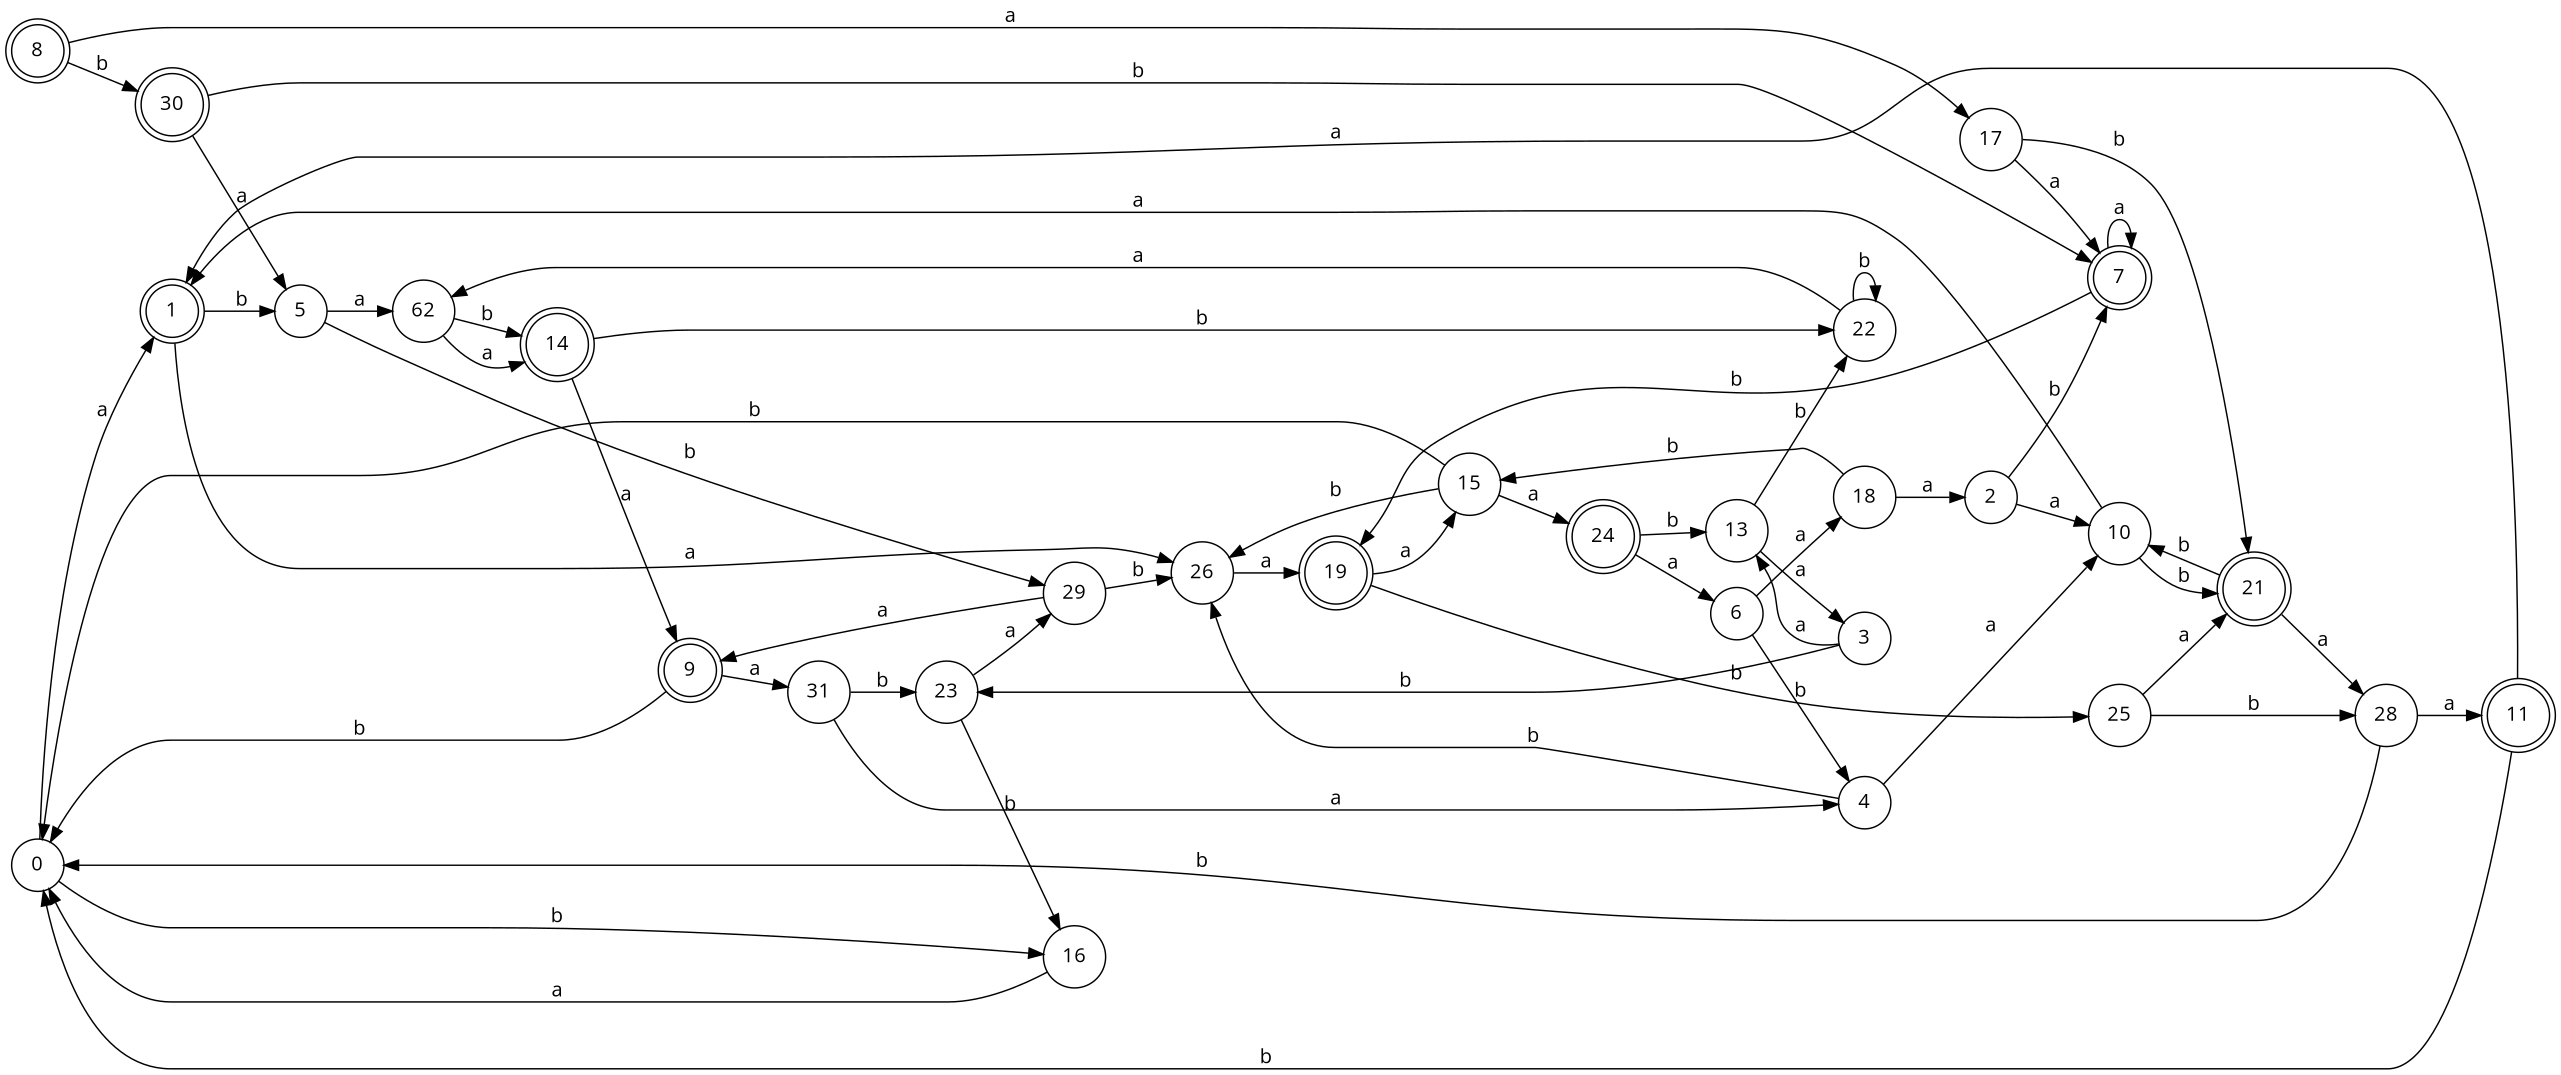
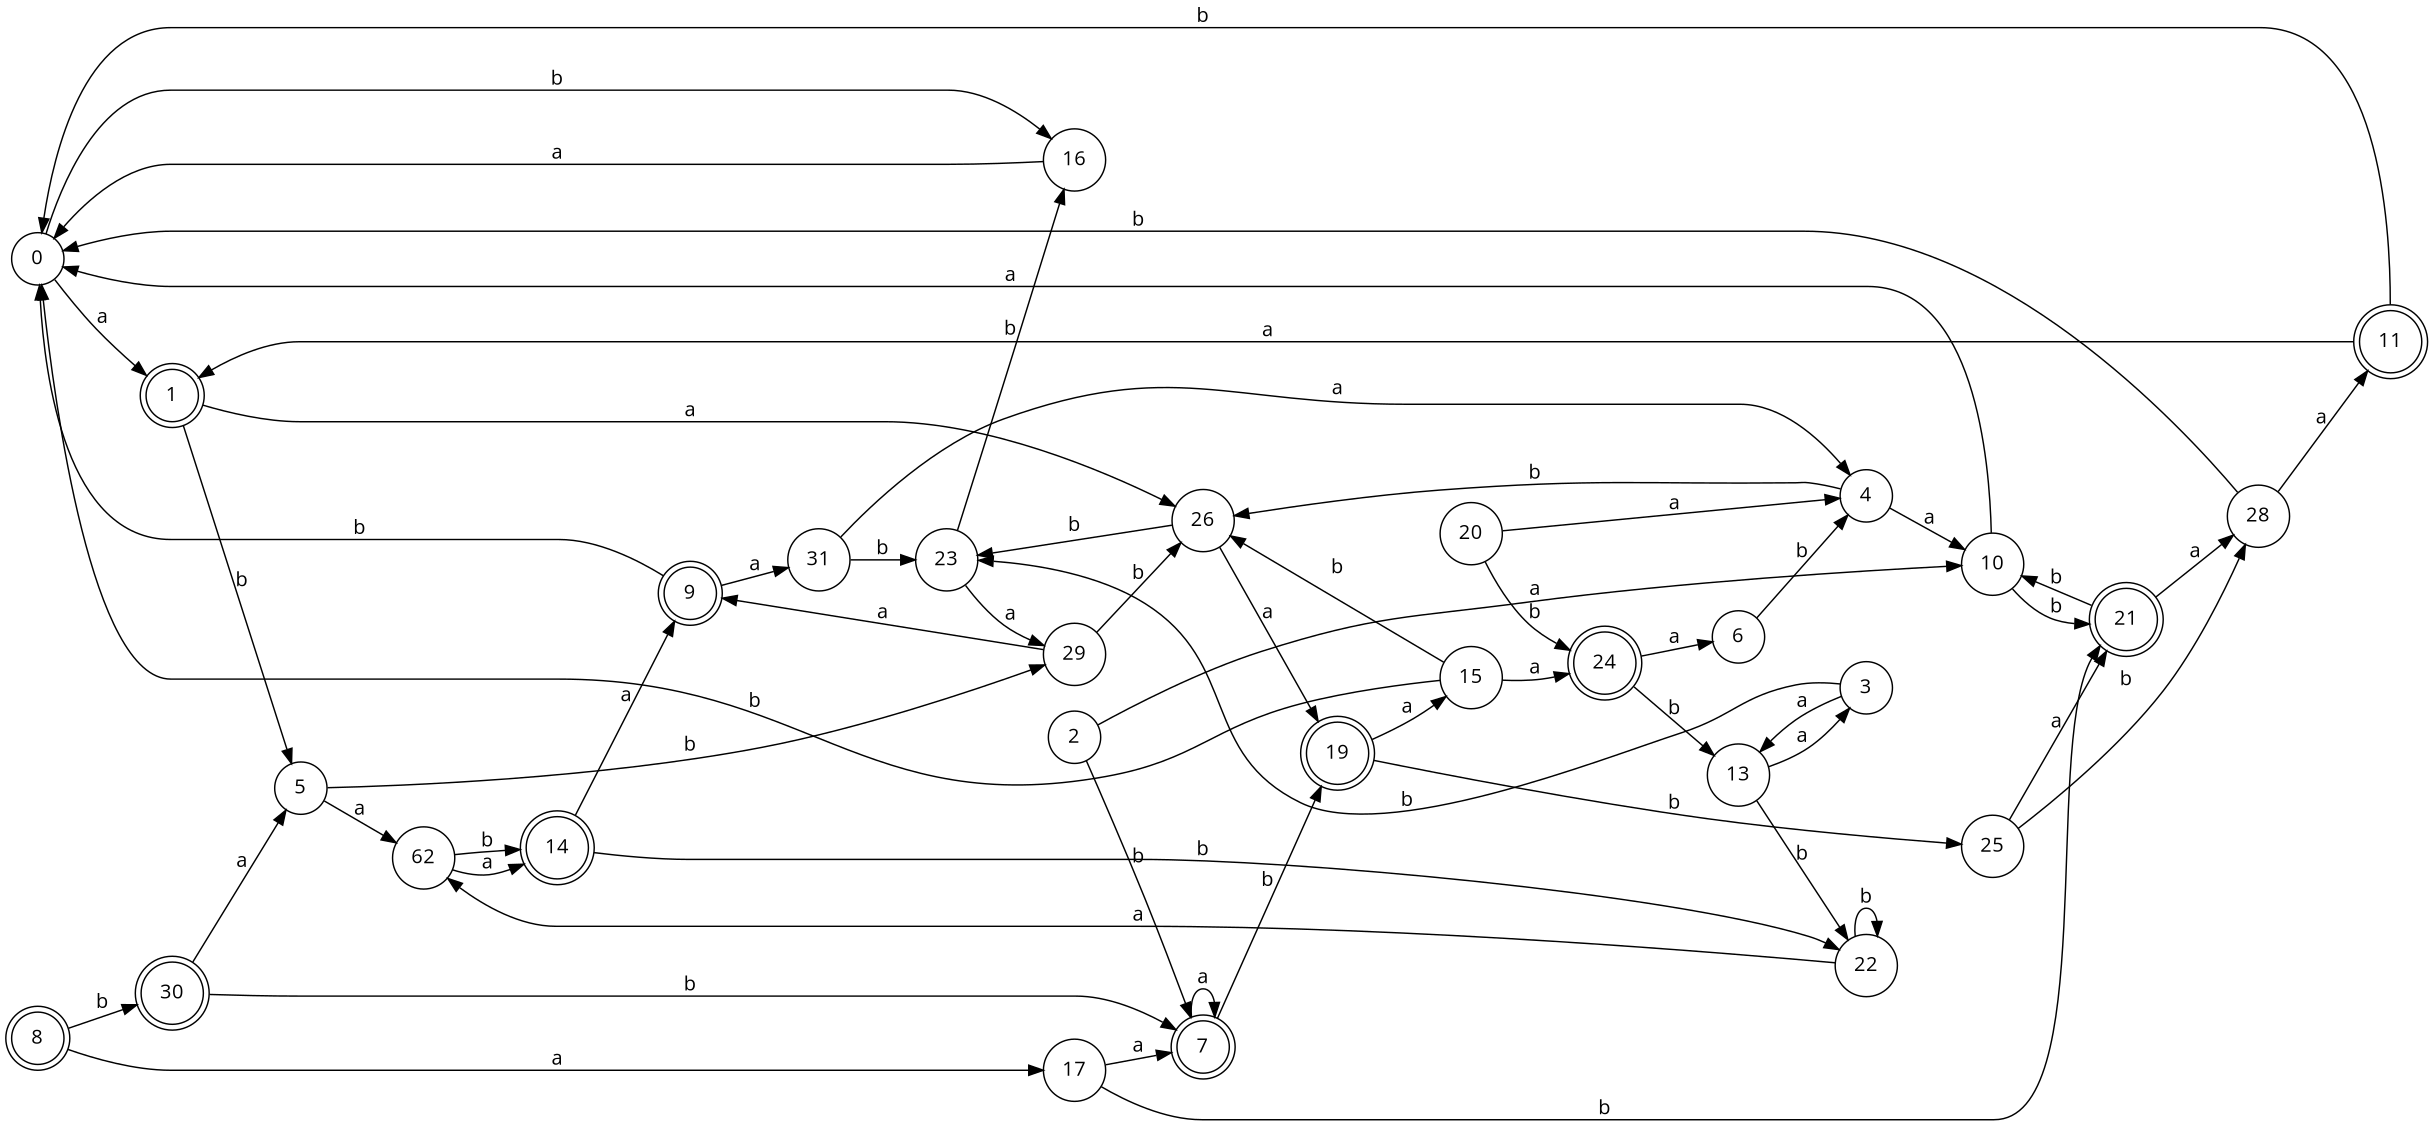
  digraph {
    fontname="Open Sans"
    rankdir=LR
    node [color=black fillcolor=white fontname="Open Sans" shape=circle style=filled]
    edge [fontname="Open Sans"]
    n1 [label=0]
    n2 [label=1 shape=doublecircle style="rounded,filled"]
    n3 [label=16]
    n4 [label=5]
    n5 [label=26]
    n6 [label=62]
    n7 [label=29]
    n8 [label=23 style="rounded,filled"]
    n9 [label=19 shape=doublecircle style="rounded,filled"]
    n10 [label=2]
    n11 [label=7 shape=doublecircle style="rounded,filled"]
    n12 [label=10]
    n13 [label=21 shape=doublecircle style="rounded,filled"]
    n14 [label=3]
    n15 [label=13]
    n16 [label=22]
    n17 [label=4]
    n18 [label=14 shape=doublecircle style="rounded,filled"]
    n19 [label=9 shape=doublecircle style="rounded,filled"]
    n20 [label=6]
-   n21 [label=18]
    n22 [label=15]
    n23 [label=25 style="rounded,filled"]
    n24 [label=8 shape=doublecircle style="rounded,filled"]
    n25 [label=17]
    n26 [label=30 shape=doublecircle style="rounded,filled"]
    n27 [label=31]
    n28 [label=28]
    n29 [label=11 shape=doublecircle style="rounded,filled"]
    n30 [label=24 shape=doublecircle style="rounded,filled"]
+   n31 [label=20]
    n1 -> n2 [label=a]
    n1 -> n3 [label=b]
    n2 -> n4 [label=b]
    n2 -> n5 [label=a]
    n3 -> n1 [label=a]
    n4 -> n6 [label=a]
    n4 -> n7 [label=b]
+   n5 -> n8 [label=b]
    n5 -> n9 [label=a]
    n6 -> n18 [label=a]
    n6 -> n18 [label=b]
    n7 -> n5 [label=b]
    n7 -> n19 [label=a]
    n8 -> n3 [label=b]
    n8 -> n7 [label=a]
    n9 -> n22 [label=a]
    n9 -> n23 [label=b]
    n10 -> n11 [label=b]
    n10 -> n12 [label=a]
    n11 -> n9 [label=b]
    n11 -> n11 [label=a]
-   n12 -> n2 [label=a]
+   n12 -> n1 [label=a]
    n12 -> n13 [label=b]
    n13 -> n12 [label=b]
    n13 -> n28 [label=a]
    n14 -> n8 [label=b]
    n14 -> n15 [label=a]
    n15 -> n14 [label=a]
    n15 -> n16 [label=b]
    n16 -> n6 [label=a]
    n16 -> n16 [label=b]
    n17 -> n5 [label=b]
    n17 -> n12 [label=a]
    n18 -> n16 [label=b]
    n18 -> n19 [label=a]
    n19 -> n1 [label=b]
    n19 -> n27 [label=a]
    n20 -> n17 [label=b]
-   n20 -> n21 [label=a]
-   n21 -> n10 [label=a]
-   n21 -> n22 [label=b]
    n22 -> n1 [label=b]
    n22 -> n5 [label=b]
    n22 -> n30 [label=a]
    n23 -> n13 [label=a]
    n23 -> n28 [label=b]
    n24 -> n25 [label=a]
    n24 -> n26 [label=b]
    n25 -> n11 [label=a]
    n25 -> n13 [label=b]
    n26 -> n4 [label=a]
    n26 -> n11 [label=b]
    n27 -> n8 [label=b]
    n27 -> n17 [label=a]
    n28 -> n1 [label=b]
    n28 -> n29 [label=a]
    n29 -> n1 [label=b]
    n29 -> n2 [label=a]
    n30 -> n15 [label=b]
    n30 -> n20 [label=a]
+   n31 -> n17 [label=a]
+   n31 -> n30 [label=b]
  }
